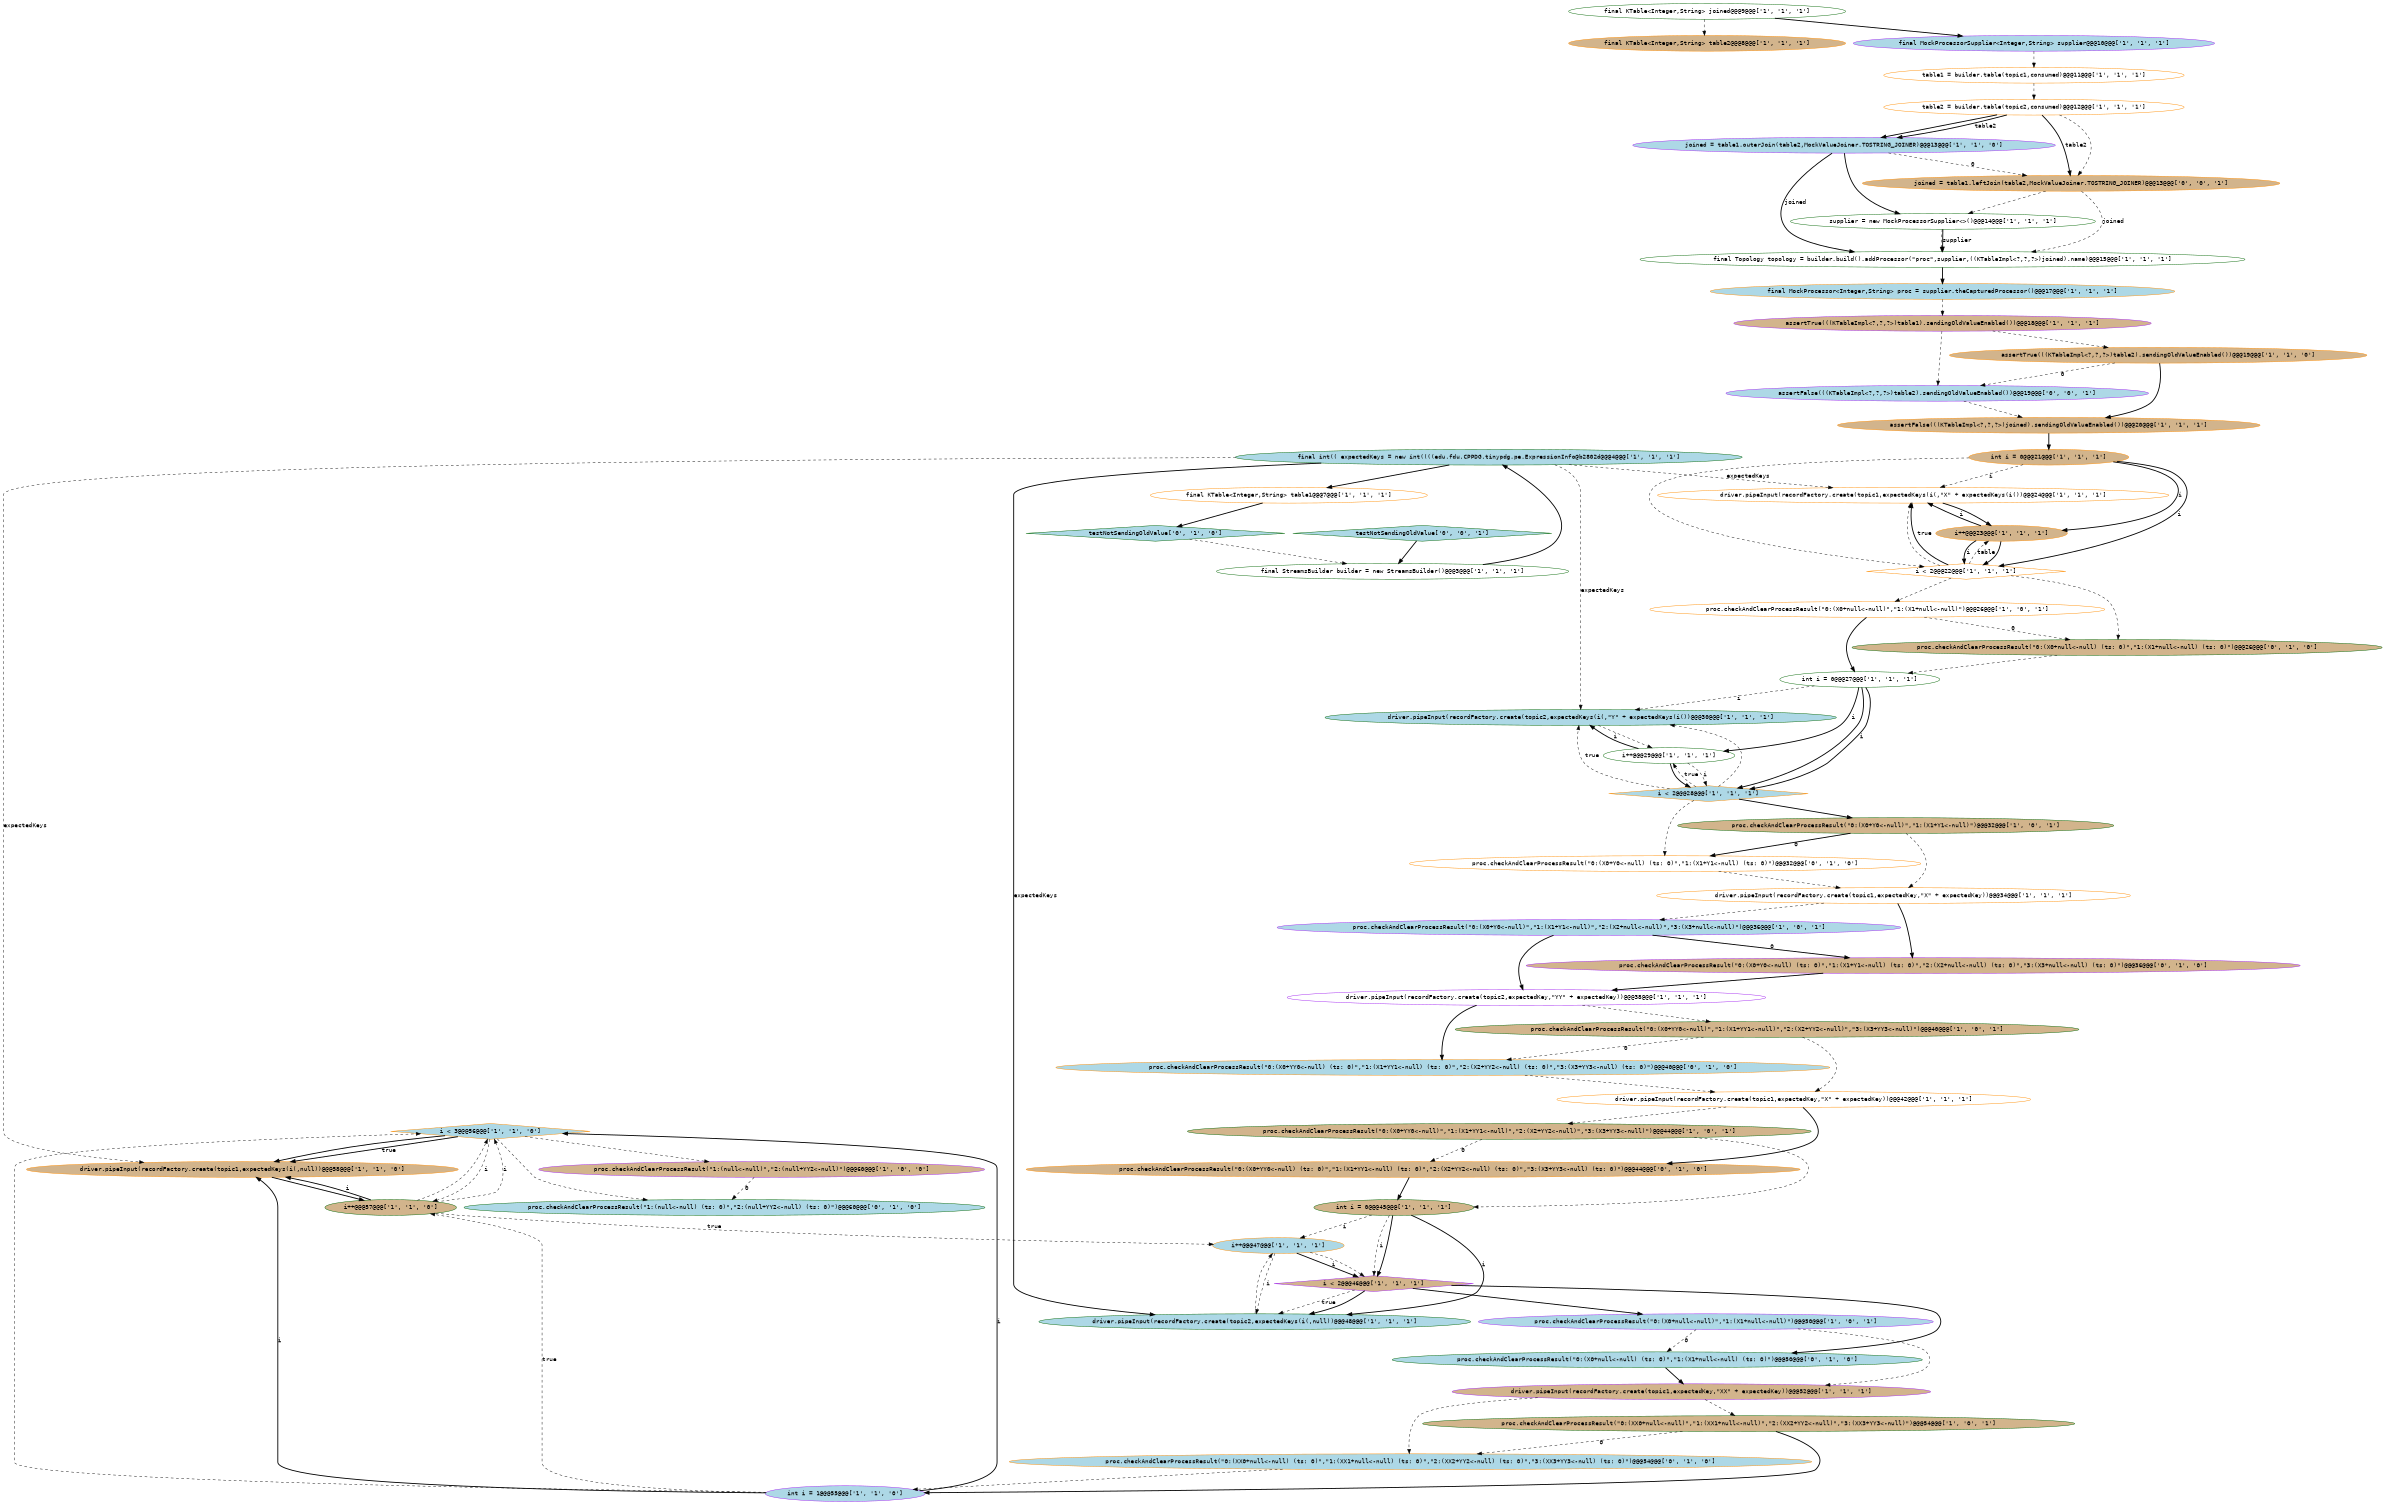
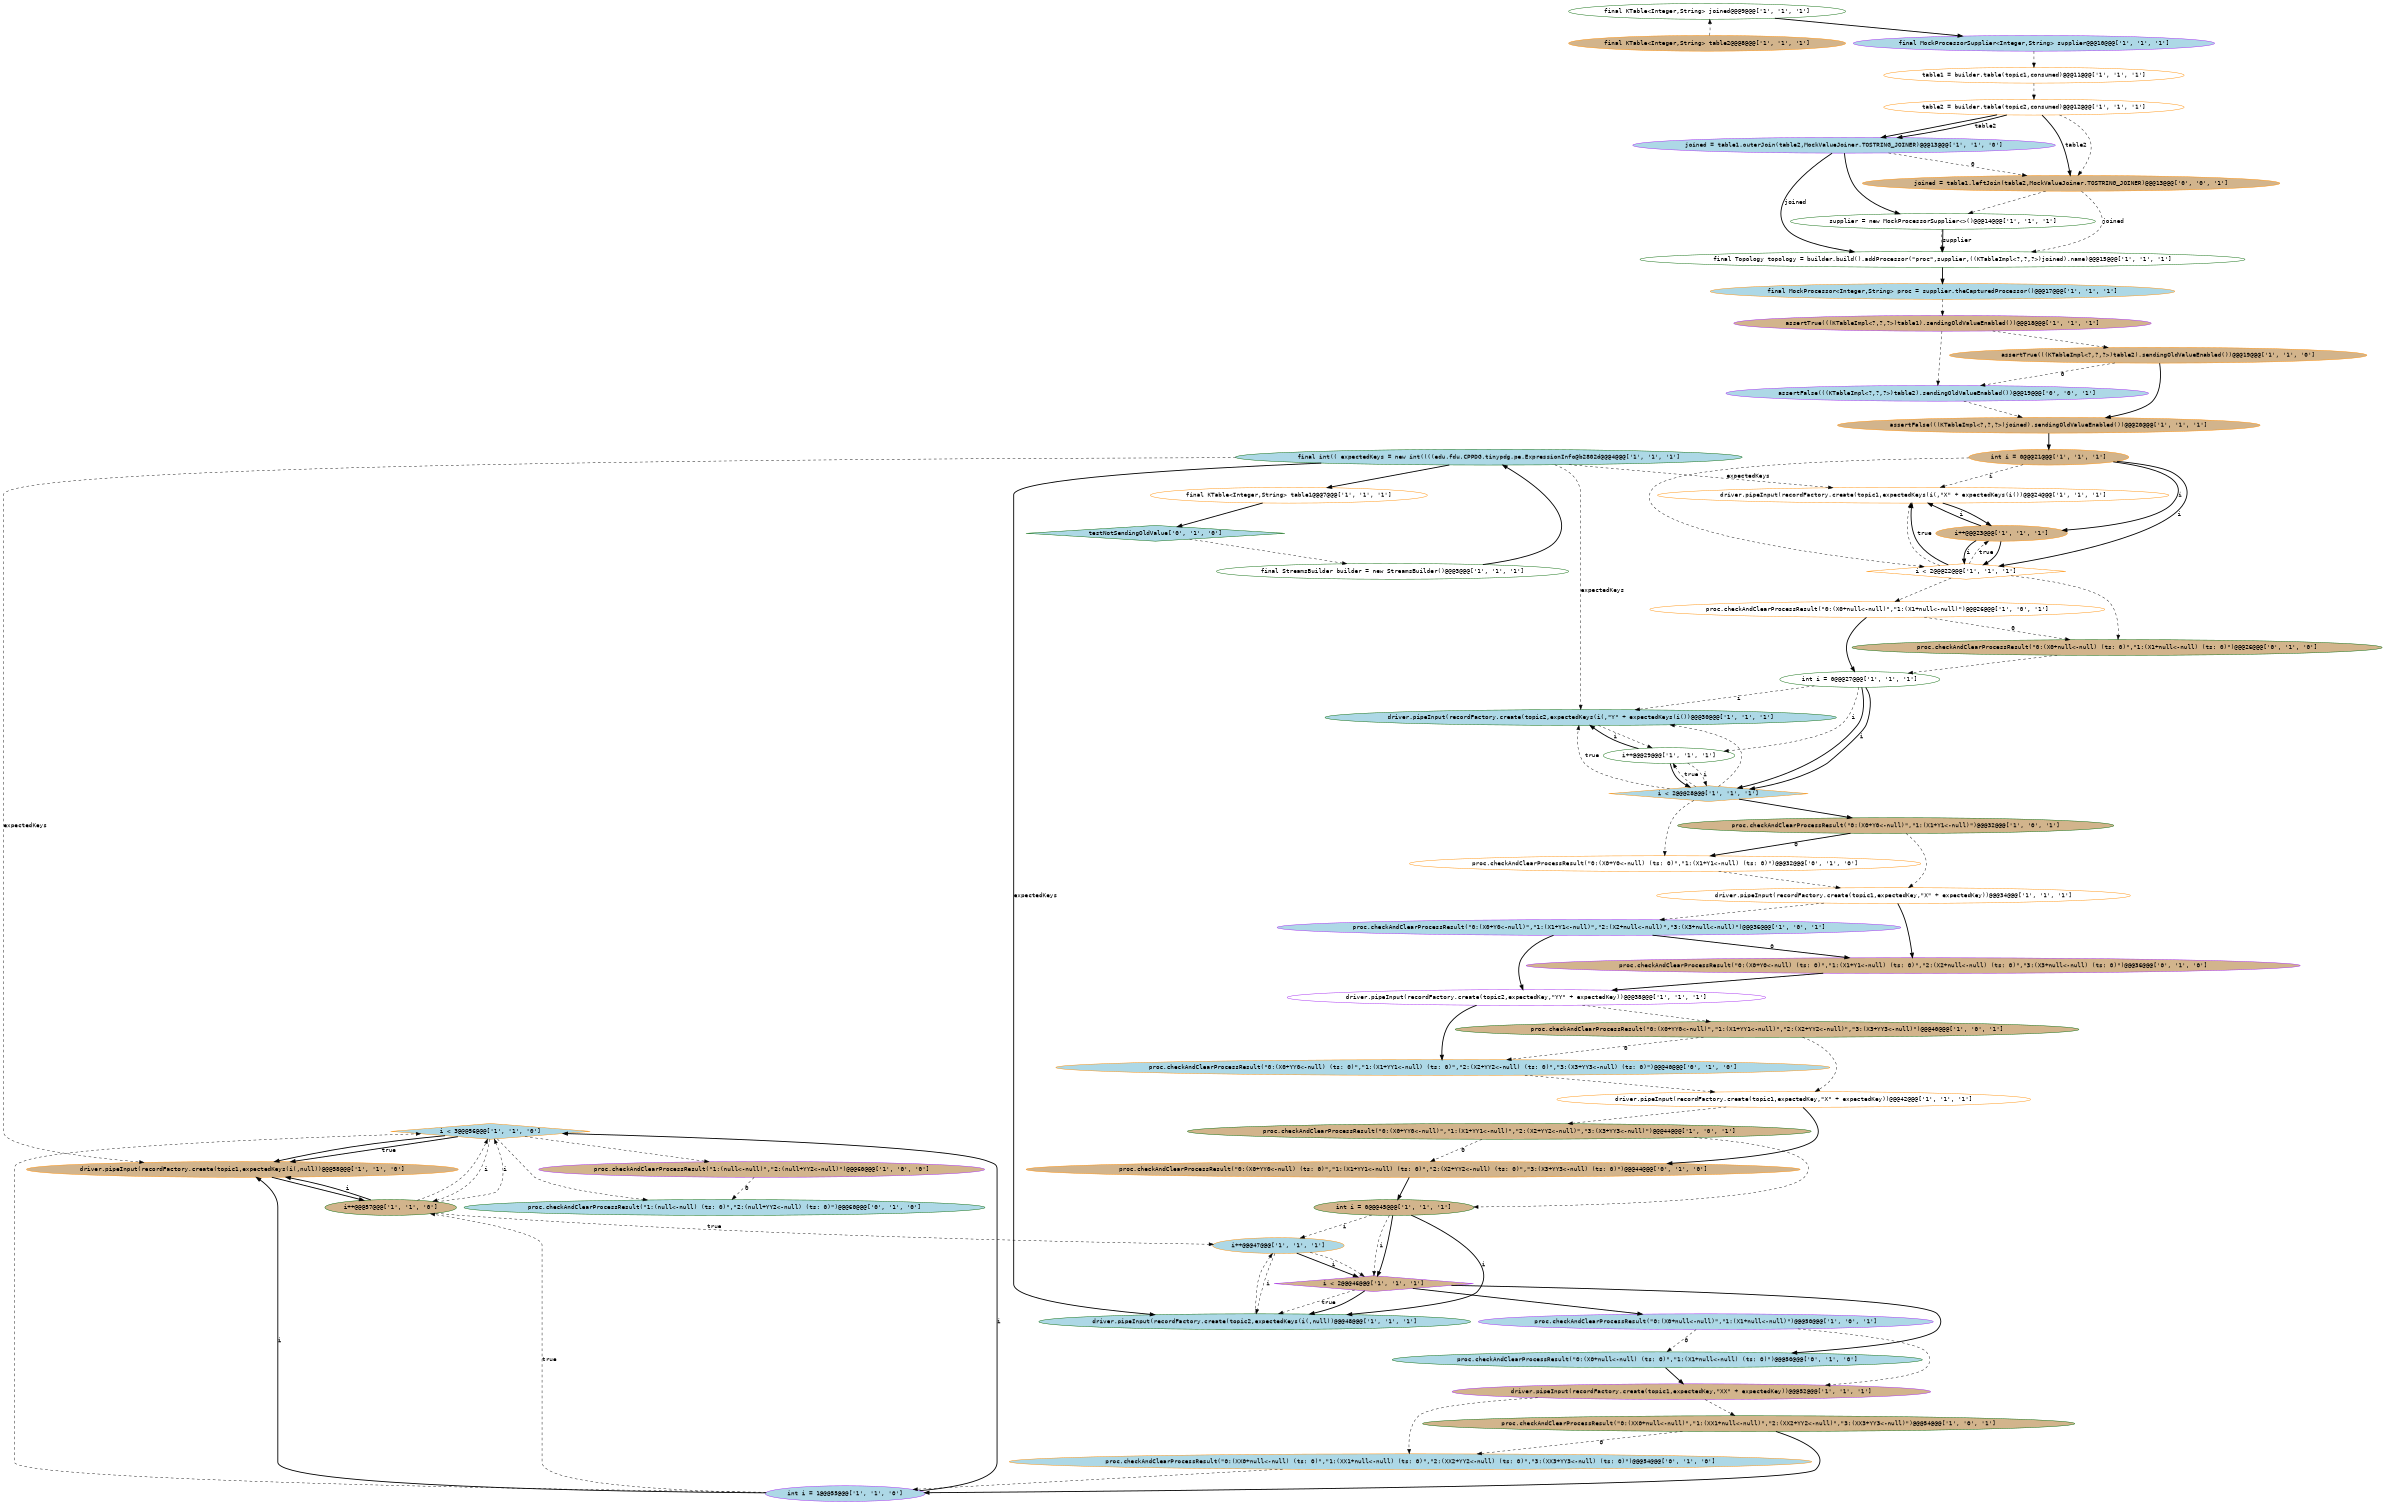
  digraph {
    fontname="DejaVu Sans Mono"
    node [color=darkorange fillcolor=tan fontname="DejaVu Sans Mono" shape=ellipse style=filled]
    edge [fontname="DejaVu Sans Mono" style=dashed]
    n1 [color=purple label="proc.checkAndClearProcessResult(\"1:(null<-null)\",\"2:(null+YY2<-null)\")@@@60@@@['1', '0', '0']"]
    n2 [color=darkgreen fillcolor=lightblue label="proc.checkAndClearProcessResult(\"1:(null<-null) (ts: 0)\",\"2:(null+YY2<-null) (ts: 0)\")@@@60@@@['0', '1', '0']"]
    n3 [color=darkgreen fillcolor=white label="int i = 0@@@27@@@['1', '1', '1']"]
    n4 [color=darkgreen fillcolor=lightblue label="driver.pipeInput(recordFactory.create(topic2,expectedKeys(i(,\"Y\" + expectedKeys(i())@@@30@@@['1', '1', '1']"]
    n5 [fillcolor=lightblue label="i < 2@@@28@@@['1', '1', '1']" shape=diamond]
    n6 [color=darkgreen fillcolor=white label="i++@@@29@@@['1', '1', '1']"]
    n7 [color=darkgreen label="proc.checkAndClearProcessResult(\"0:(X0+Y0<-null)\",\"1:(X1+Y1<-null)\")@@@32@@@['1', '0', '1']"]
    n8 [fillcolor=white label="proc.checkAndClearProcessResult(\"0:(X0+Y0<-null) (ts: 0)\",\"1:(X1+Y1<-null) (ts: 0)\")@@@32@@@['0', '1', '0']"]
    n9 [color=purple fillcolor=lightblue label="assertFalse(((KTableImpl<?,?,?>)table2).sendingOldValueEnabled())@@@19@@@['0', '0', '1']"]
    n10 [label="assertFalse(((KTableImpl<?,?,?>)joined).sendingOldValueEnabled())@@@20@@@['1', '1', '1']"]
    n11 [label="int i = 0@@@21@@@['1', '1', '1']"]
    n12 [fillcolor=lightblue label="i++@@@47@@@['1', '1', '1']"]
    n13 [color=purple label="i < 2@@@46@@@['1', '1', '1']" shape=diamond]
    n14 [color=darkgreen fillcolor=lightblue label="driver.pipeInput(recordFactory.create(topic2,expectedKeys(i(,null))@@@48@@@['1', '1', '1']"]
    n15 [color=purple fillcolor=lightblue label="proc.checkAndClearProcessResult(\"0:(X0+null<-null)\",\"1:(X1+null<-null)\")@@@50@@@['1', '0', '1']"]
    n16 [color=darkgreen fillcolor=lightblue label="proc.checkAndClearProcessResult(\"0:(X0+null<-null) (ts: 0)\",\"1:(X1+null<-null) (ts: 0)\")@@@50@@@['0', '1', '0']"]
    n17 [color=purple label="driver.pipeInput(recordFactory.create(topic1,expectedKey,\"XX\" + expectedKey))@@@52@@@['1', '1', '1']"]
    n18 [color=darkgreen fillcolor=white label="final Topology topology = builder.build().addProcessor(\"proc\",supplier,((KTableImpl<?,?,?>)joined).name)@@@15@@@['1', '1', '1']"]
    n19 [fillcolor=lightblue label="final MockProcessor<Integer,String> proc = supplier.theCapturedProcessor()@@@17@@@['1', '1', '1']"]
    n20 [color=purple label="assertTrue(((KTableImpl<?,?,?>)table1).sendingOldValueEnabled())@@@18@@@['1', '1', '1']"]
    n21 [color=darkgreen label="proc.checkAndClearProcessResult(\"0:(XX0+null<-null)\",\"1:(XX1+null<-null)\",\"2:(XX2+YY2<-null)\",\"3:(XX3+YY3<-null)\")@@@54@@@['1', '0', '1']"]
    n22 [fillcolor=lightblue label="proc.checkAndClearProcessResult(\"0:(XX0+null<-null) (ts: 0)\",\"1:(XX1+null<-null) (ts: 0)\",\"2:(XX2+YY2<-null) (ts: 0)\",\"3:(XX3+YY3<-null) (ts: 0)\")@@@54@@@['0', '1', '0']"]
    n23 [fillcolor=white label="driver.pipeInput(recordFactory.create(topic1,expectedKeys(i(,\"X\" + expectedKeys(i())@@@24@@@['1', '1', '1']"]
    n24 [label="i++@@@23@@@['1', '1', '1']"]
    n25 [fillcolor=white label="i < 2@@@22@@@['1', '1', '1']" shape=diamond]
    n26 [color=darkgreen fillcolor=white label="final StreamsBuilder builder = new StreamsBuilder()@@@3@@@['1', '1', '1']"]
    n27 [color=darkgreen fillcolor=lightblue label="final int(( expectedKeys = new int((((edu.fdu.CPPDG.tinypdg.pe.ExpressionInfo@b2802d@@@4@@@['1', '1', '1']"]
    n28 [fillcolor=white label="proc.checkAndClearProcessResult(\"0:(X0+null<-null)\",\"1:(X1+null<-null)\")@@@26@@@['1', '0', '1']"]
    n29 [color=darkgreen label="proc.checkAndClearProcessResult(\"0:(X0+null<-null) (ts: 0)\",\"1:(X1+null<-null) (ts: 0)\")@@@26@@@['0', '1', '0']"]
    n30 [fillcolor=white label="table2 = builder.table(topic2,consumed)@@@12@@@['1', '1', '1']"]
    n31 [label="joined = table1.leftJoin(table2,MockValueJoiner.TOSTRING_JOINER)@@@13@@@['0', '0', '1']"]
    n32 [color=purple fillcolor=lightblue label="joined = table1.outerJoin(table2,MockValueJoiner.TOSTRING_JOINER)@@@13@@@['1', '1', '0']"]
    n33 [color=darkgreen fillcolor=white label="supplier = new MockProcessorSupplier<>()@@@14@@@['1', '1', '1']"]
    n34 [label="assertTrue(((KTableImpl<?,?,?>)table2).sendingOldValueEnabled())@@@19@@@['1', '1', '0']"]
    n35 [fillcolor=white label="table1 = builder.table(topic1,consumed)@@@11@@@['1', '1', '1']"]
    n36 [color=darkgreen label="proc.checkAndClearProcessResult(\"0:(X0+YY0<-null)\",\"1:(X1+YY1<-null)\",\"2:(X2+YY2<-null)\",\"3:(X3+YY3<-null)\")@@@40@@@['1', '0', '1']"]
    n37 [fillcolor=white label="driver.pipeInput(recordFactory.create(topic1,expectedKey,\"X\" + expectedKey))@@@42@@@['1', '1', '1']"]
    n38 [fillcolor=lightblue label="proc.checkAndClearProcessResult(\"0:(X0+YY0<-null) (ts: 0)\",\"1:(X1+YY1<-null) (ts: 0)\",\"2:(X2+YY2<-null) (ts: 0)\",\"3:(X3+YY3<-null) (ts: 0)\")@@@40@@@['0', '1', '0']"]
    n39 [label="proc.checkAndClearProcessResult(\"0:(X0+YY0<-null) (ts: 0)\",\"1:(X1+YY1<-null) (ts: 0)\",\"2:(X2+YY2<-null) (ts: 0)\",\"3:(X3+YY3<-null) (ts: 0)\")@@@44@@@['0', '1', '0']"]
    n40 [color=darkgreen label="proc.checkAndClearProcessResult(\"0:(X0+YY0<-null)\",\"1:(X1+YY1<-null)\",\"2:(X2+YY2<-null)\",\"3:(X3+YY3<-null)\")@@@44@@@['1', '0', '1']"]
    n41 [fillcolor=white label="driver.pipeInput(recordFactory.create(topic1,expectedKey,\"X\" + expectedKey))@@@34@@@['1', '1', '1']"]
    n42 [color=purple label="proc.checkAndClearProcessResult(\"0:(X0+Y0<-null) (ts: 0)\",\"1:(X1+Y1<-null) (ts: 0)\",\"2:(X2+null<-null) (ts: 0)\",\"3:(X3+null<-null) (ts: 0)\")@@@36@@@['0', '1', '0']"]
    n43 [color=purple fillcolor=lightblue label="proc.checkAndClearProcessResult(\"0:(X0+Y0<-null)\",\"1:(X1+Y1<-null)\",\"2:(X2+null<-null)\",\"3:(X3+null<-null)\")@@@36@@@['1', '0', '1']"]
    n44 [color=darkgreen fillcolor=lightblue label="testNotSendingOldValue['0', '1', '0']" shape=diamond]
    n45 [color=darkgreen label="int i = 0@@@45@@@['1', '1', '1']"]
    n46 [label="driver.pipeInput(recordFactory.create(topic1,expectedKeys(i(,null))@@@58@@@['1', '1', '0']"]
    n47 [color=darkgreen label="i++@@@57@@@['1', '1', '0']"]
    n48 [fillcolor=lightblue label="i < 3@@@56@@@['1', '1', '0']" shape=diamond]
    n49 [color=purple fillcolor=lightblue label="int i = 1@@@55@@@['1', '1', '0']"]
    n50 [color=purple fillcolor=white label="driver.pipeInput(recordFactory.create(topic2,expectedKey,\"YY\" + expectedKey))@@@38@@@['1', '1', '1']"]
    n51 [fillcolor=white label="final KTable<Integer,String> table1@@@7@@@['1', '1', '1']"]
    n52 [label="final KTable<Integer,String> table2@@@8@@@['1', '1', '1']"]
    n53 [color=darkgreen fillcolor=white label="final KTable<Integer,String> joined@@@9@@@['1', '1', '1']"]
    n54 [color=purple fillcolor=lightblue label="final MockProcessorSupplier<Integer,String> supplier@@@10@@@['1', '1', '1']"]
-   n55 [color=darkgreen fillcolor=lightblue label="testNotSendingOldValue['0', '0', '1']" shape=diamond]
    n1 -> n2 [label=0]
    n3 -> n4 [label=i]
    n3 -> n5 [style=bold]
    n3 -> n5 [label=i style=bold]
-   n3 -> n6 [label=i style=bold]
+   n3 -> n6 [label=i]
    n4 -> n6
    n5 -> n4
    n5 -> n4 [label=true]
    n5 -> n6 [label=true]
    n5 -> n7 [style=bold]
    n5 -> n8
    n6 -> n4 [label=i style=bold]
    n6 -> n5 [style=bold]
    n6 -> n5 [label=i]
    n7 -> n8 [label=0 style=bold]
    n7 -> n41
    n8 -> n41
    n9 -> n10
    n10 -> n11 [style=bold]
    n11 -> n23 [label=i]
    n11 -> n24 [label=i style=bold]
    n11 -> n25
    n11 -> n25 [label=i style=bold]
    n12 -> n13 [label=i style=bold]
    n12 -> n13
    n12 -> n14 [label=i]
    n13 -> n14 [label=true]
    n13 -> n14 [style=bold]
    n13 -> n15 [style=bold]
    n13 -> n16 [style=bold]
    n14 -> n12
    n15 -> n16 [label=0]
    n15 -> n17
    n16 -> n17 [style=bold]
    n17 -> n21
    n17 -> n22
    n18 -> n19 [style=bold]
    n19 -> n20
    n20 -> n9
    n20 -> n34
    n21 -> n22 [label=0]
    n21 -> n49 [style=bold]
    n22 -> n49
    n23 -> n24 [style=bold]
    n24 -> n23 [label=i style=bold]
    n24 -> n25 [style=bold]
    n24 -> n25 [label=i style=bold]
    n25 -> n23 [label=true style=bold]
    n25 -> n23
-   n25 -> n24 [label=table]
+   n25 -> n24 [label=true]
    n25 -> n28
    n25 -> n29
    n26 -> n27 [style=bold]
    n27 -> n4 [label=expectedKeys]
    n27 -> n14 [label=expectedKeys style=bold]
    n27 -> n23 [label=expectedKeys]
    n27 -> n46 [label=expectedKeys]
    n27 -> n51 [style=bold]
    n28 -> n3 [style=bold]
    n28 -> n29 [label=0]
    n29 -> n3
    n30 -> n31 [label=table2 style=bold]
    n30 -> n31
    n30 -> n32 [style=bold]
    n30 -> n32 [label=table2 style=bold]
    n31 -> n18 [label=joined]
    n31 -> n33
    n32 -> n18 [label=joined style=bold]
    n32 -> n31 [label=0]
    n32 -> n33 [style=bold]
    n33 -> n18 [label=supplier style=bold]
    n33 -> n18
    n34 -> n9 [label=0]
    n34 -> n10 [style=bold]
    n35 -> n30
    n36 -> n37
    n36 -> n38 [label=0]
    n37 -> n39 [style=bold]
    n37 -> n40
    n38 -> n37
    n39 -> n45 [style=bold]
    n40 -> n39 [label=0]
    n40 -> n45
    n41 -> n42 [style=bold]
    n41 -> n43
    n42 -> n50 [style=bold]
    n43 -> n42 [label=0 style=bold]
    n43 -> n50 [style=bold]
    n44 -> n26
    n45 -> n12 [label=i]
    n45 -> n13 [style=bold]
    n45 -> n13 [label=i]
    n45 -> n14 [label=i style=bold]
    n46 -> n47 [style=bold]
    n47 -> n12 [label=true]
    n47 -> n46 [label=i style=bold]
    n47 -> n48
    n47 -> n48 [label=i]
    n48 -> n1
    n48 -> n2
    n48 -> n46 [label=true style=bold]
    n48 -> n46 [style=bold]
    n48 -> n47 [label=i]
    n49 -> n46 [label=i style=bold]
    n49 -> n47 [label=true]
    n49 -> n48 [label=i style=bold]
    n49 -> n48
    n50 -> n36
    n50 -> n38 [style=bold]
    n51 -> n44 [style=bold]
-   n53 -> n52
+   n52 -> n53
    n53 -> n54 [style=bold]
    n54 -> n35
-   n55 -> n26 [style=bold]
  }
